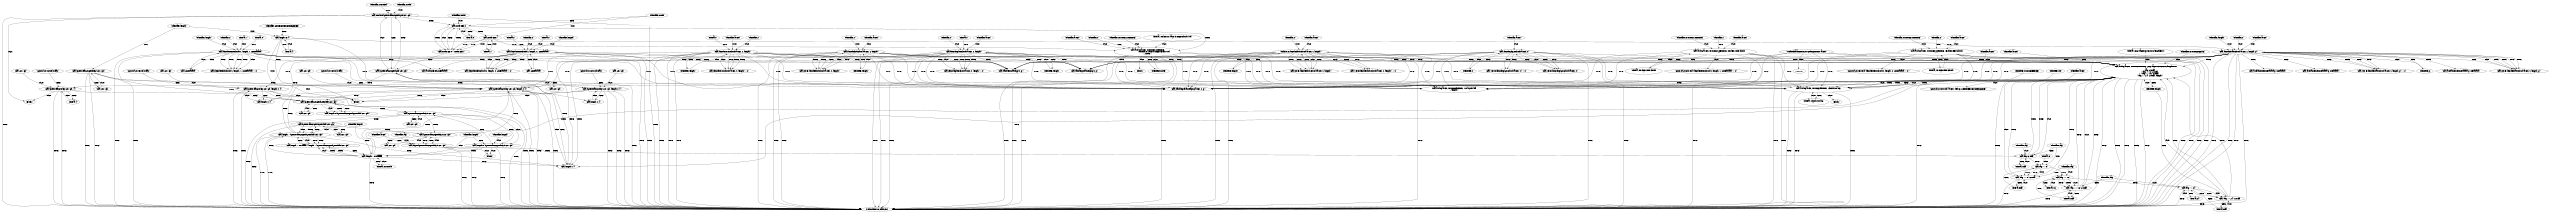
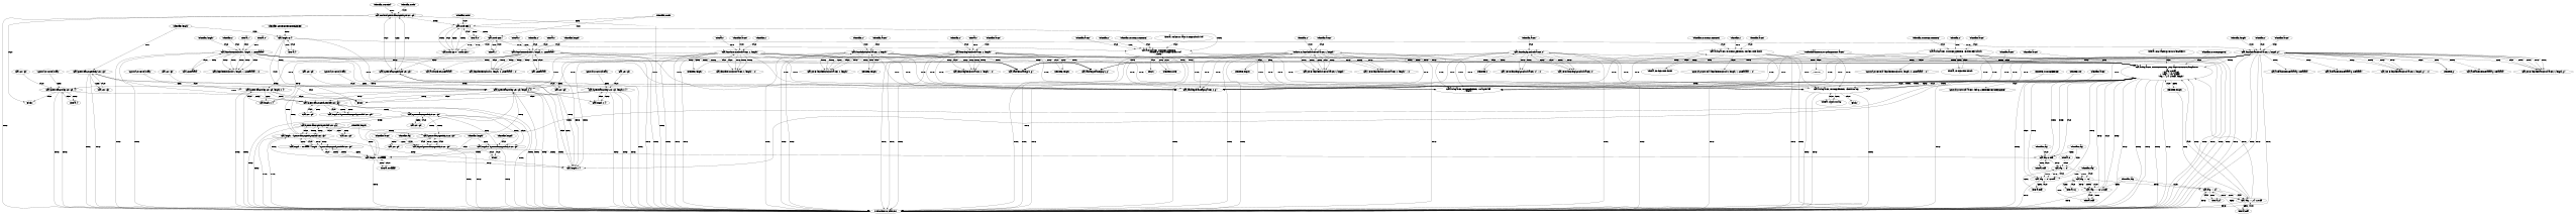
  digraph {
    n1 [label="(Call,av_log(avctx, AV_LOG_ERROR, \"chunk too big\n\"))"]
    n2 [label="(Literal,\"chunk too big\n\")"]
    n3 [label="(MethodReturn,static int)"]
    n4 [label="(Block,)"]
    n5 [label="(Call,decode_idat_chunk(avctx, s, length, p))"]
    n6 [label="(Call,av_log(avctx, AV_LOG_DEBUG, \"png: tag=%c%c%c%c length=%u\n\",\n                (tag & 0xff),\n                ((tag >> 8) & 0xff),\n                ((tag >> 16) & 0xff),\n                ((tag >> 24) & 0xff), length))"]
    n7 [label="(Call,av_frame_set_metadata(p, metadata))"]
    n8 [label="(Call,av_log(avctx, AV_LOG_ERROR, \"%d bytes left\n\", length))"]
    n9 [label="(Call,handle_small_bpp(s, p))"]
    n10 [label="(Call,av_frame_set_metadata(p, metadata))"]
    n11 [label="(Call,(ret = decode_idat_chunk(avctx, s, length, p)) < 0)"]
    n12 [label="(Identifier,p)"]
    n13 [label="(Call,av_frame_set_metadata(p, metadata))"]
    n14 [label="(Call,ret = decode_idat_chunk(avctx, s, length, p))"]
    n15 [label="(Call,handle_p_frame_png(s, p))"]
    n16 [label="(Call,handle_p_frame_apng(avctx, s, p))"]
    n17 [label="(Call,bytestream2_skip(&s->gb, length + 4))"]
    n18 [label="(Call,length + 4)"]
    n19 [label="(Identifier,length)"]
    n20 [label="(ControlStructure,if (avctx->debug & FF_DEBUG_STARTCODE))"]
    n21 [label="(Call,length -= 4)"]
    n22 [label="(Literal,4)"]
    n23 [label="(Block,)"]
    n24 [label="(Call,bytestream2_get_bytes_left(&s->gb))"]
    n25 [label="(Call,av_log(avctx, AV_LOG_WARNING, \"Broken tEXt chunk\n\"))"]
    n26 [label="(ControlStructure,if (decode_text_chunk(s, length, 0, &metadata) < 0))"]
    n27 [label="(Literal,\"Broken tEXt chunk\n\")"]
    n28 [label="(Call,decode_phys_chunk(avctx, s))"]
    n29 [label="(Identifier,s)"]
    n30 [label="(Call,(ret = decode_phys_chunk(avctx, s)) < 0)"]
    n31 [label="(Call,ret = decode_phys_chunk(avctx, s))"]
    n32 [label="(Unknown,decode_ihdr_chunk(avctx, s, length))"]
    n33 [label="(Call,(ret = decode_ihdr_chunk(avctx, s, length)) < 0)"]
    n34 [label="(Identifier,length)"]
    n35 [label="(Call,ret = decode_ihdr_chunk(avctx, s, length))"]
    n36 [label="(Call,av_log(avctx, AV_LOG_WARNING,\n                        \"Unknown value in sTER chunk (%d)\n\", mode))"]
    n37 [label="(Block,)"]
    n38 [label="(Identifier,mode)"]
    n39 [label="(Call,mode == 1)"]
    n40 [label="(Literal,1)"]
    n41 [label="(Call,mode == 0 || mode == 1)"]
    n42 [label="(Call,mode == 0)"]
    n43 [label="(Call,bytestream2_get_byte(&s->gb))"]
    n44 [label="(Literal,0)"]
    n45 [label="(Call,mode = bytestream2_get_byte(&s->gb))"]
    n46 [label="(Block,)"]
    n47 [label="(Call,bytestream2_skip(&s->gb, 4))"]
    n48 [label="(Call,&s->gb)"]
    n49 [label="(Literal,4)"]
    n50 [label="(Call,av_log(avctx, AV_LOG_WARNING, \"Broken zTXt chunk\n\"))"]
    n51 [label="(Literal,\"Broken zTXt chunk\n\")"]
    n52 [label="(ControlStructure,if (decode_text_chunk(s, length, 1, &metadata) < 0))"]
    n53 [label="(Call,decode_fctl_chunk(avctx, s, length))"]
    n54 [label="(Call,ret = decode_fctl_chunk(avctx, s, length))"]
    n55 [label="(Identifier,length)"]
    n56 [label="(Call,(tag >> 24) & 0xff)"]
    n57 [label="(Call,decode_plte_chunk(avctx, s, length))"]
    n58 [label="(Identifier,length)"]
    n59 [label="(Call,decode_plte_chunk(avctx, s, length) < 0)"]
    n60 [label="(Call,decode_trns_chunk(avctx, s, length))"]
    n61 [label="(Identifier,length)"]
    n62 [label="(Call,decode_trns_chunk(avctx, s, length) < 0)"]
    n63 [label="(MethodParameterIn,AVCodecContext *avctx)"]
    1000107
    n65 [label="(Call,tag & 0xff)"]
    n66 [label="(Call,tag >> 8)"]
    n67 [label="(Literal,0xff)"]
    n68 [label="(Call,(tag >> 8) & 0xff)"]
    n69 [label="(Call,tag >> 16)"]
    n70 [label="(Call,tag = bytestream2_get_le32(&s->gb))"]
    n71 [label="(Call,bytestream2_get_le32(&s->gb))"]
    n72 [label="(Block,)"]
    n73 [label="(Call,&s->gb)"]
    n74 [label="(Call,bytestream2_get_bytes_left(&s->gb))"]
    n75 [label="(Call,length > bytestream2_get_bytes_left(&s->gb))"]
    n76 [label="(Call,&s->gb)"]
    n77 [label="(Call,length > 0x7fffffff || length > bytestream2_get_bytes_left(&s->gb))"]
    n78 [label="(Call,bytestream2_get_be32(&s->gb))"]
    n79 [label="(Call,length = bytestream2_get_be32(&s->gb))"]
    n80 [label="(Call,&s->gb)"]
    n81 [label="(Call,length > 0x7fffffff)"]
    n82 [label="(Call,length = bytestream2_get_bytes_left(&s->gb))"]
    n83 [label="(Call,&s->gb)"]
    n84 [label="(Call,bytestream2_skip(&s->gb, length + 4))"]
    n85 [label="(Call,length + 4)"]
    n86 [label="(Call,decode_text_chunk(s, length, 1, &metadata))"]
    n87 [label="(Call,av_dict_free(&metadata))"]
    n88 [label="(Call,&metadata)"]
    n89 [label="(Call,decode_text_chunk(s, length, 1, &metadata) < 0)"]
    n90 [label="(Call,bytestream2_get_be32(&s->gb))"]
    n91 [label="(Call,&s->gb)"]
-   n92 [label="(Literal,0x7mode)"]
+   n92 [label="(Literal,0x7fffffff)"]
    n93 [label="(Call,bytestream2_skip(&s->gb, length + 4))"]
    n94 [label="(Call,length + 4)"]
    n95 [label="(Call,decode_text_chunk(s, length, 0, &metadata))"]
    n96 [label="(Call,&metadata)"]
    n97 [label="(Call,decode_text_chunk(s, length, 0, &metadata) < 0)"]
    n98 [label="(Literal,0xff)"]
    n99 [label="(Call,(tag >> 16) & 0xff)"]
    n100 [label="(Call,tag >> 24)"]
    n101 [label="(Literal,16)"]
    n102 [label="(Literal,8)"]
    n103 [label="(Literal,0xff)"]
    n104 [label="(Literal,24)"]
    n105 [label="(Literal,0xff)"]
    n106 [label="(ControlStructure,break;)"]
    n107 [label="(Literal,0)"]
    n108 [label="(Identifier,avctx)"]
    n109 [label="(Identifier,AV_LOG_WARNING)"]
    n110 [label="(Identifier,tag)"]
    n111 [label="(Identifier,length)"]
    n112 [label="(Identifier,length)"]
    n113 [label="(Identifier,mode)"]
    n114 [label="(Identifier,s)"]
    n115 [label="(Identifier,length)"]
    n116 [label="(Literal,\"Unknown value in sTER chunk (%d)\n\")"]
    n117 [label="(Identifier,tag)"]
    n118 [label="(Identifier,s)"]
    n119 [label="(Identifier,AV_LOG_ERROR)"]
    n120 [label="(Literal,0)"]
    n121 [label="(Identifier,CONFIG_APNG_DECODER)"]
    n122 [label="(Literal,\"png: tag=%c%c%c%c length=%u\n\")"]
    n123 [label="(Identifier,s)"]
    n124 [label="(Identifier,length)"]
    n125 [label="(Call,&s->gb)"]
    n126 [label="(Identifier,avctx)"]
    n127 [label="(Identifier,AV_LOG_WARNING)"]
    n128 [label="(Identifier,s)"]
    n129 [label="(Identifier,avctx)"]
    n130 [label="(Call,&s->gb)"]
    n131 [label="(Identifier,length)"]
    n132 [label="(Identifier,avctx)"]
    n133 [label="(Identifier,ret)"]
    n134 [label="(Identifier,stereo3d)"]
    n135 [label="(Identifier,length)"]
    n136 [label="(Identifier,avctx)"]
    n137 [label="(Identifier,s)"]
    n138 [label="(Identifier,avctx)"]
    n139 [label="(Identifier,s)"]
    n140 [label="(Identifier,AV_LOG_DEBUG)"]
    n141 [label="(Identifier,avctx)"]
    n142 [label="(Identifier,s)"]
    n143 [label="(Identifier,avctx)"]
    n144 [label="(Identifier,avctx)"]
    n145 [label="(Identifier,s)"]
    n146 [label="(Identifier,length)"]
    n147 [label="(Literal,0)"]
    n148 [label="(Literal,0)"]
    n149 [label="(Identifier,avctx)"]
    n150 [label="(Literal,0)"]
    n151 [label="(ControlStructure,break;)"]
    n152 [label="(Identifier,avctx)"]
    n153 [label="(Literal,1)"]
    n154 [label="(ControlStructure,break;)"]
    n155 [label="(Identifier,s)"]
    n156 [label="(Identifier,tag)"]
    n157 [label="(Identifier,AV_LOG_WARNING)"]
    n158 [label="(Identifier,avctx)"]
    n159 [label="(Call,&s->gb)"]
    n160 [label="(Identifier,s)"]
    n161 [label="(Identifier,avctx)"]
    n162 [label="(Identifier,mode)"]
    n163 [label="(Call,&s->gb)"]
    n164 [label="(Identifier,mode)"]
    n165 [label="(Identifier,tag)"]
    n166 [label="(Identifier,tag)"]
    n167 [label="(ControlStructure,break;)"]
    n1 -> n2 [label="CFG: "]
    n1 -> n3 [label="DDG: "]
    n1 -> n3 [label="DDG: "]
    n1 -> n3 [label="DDG: "]
    n1 -> n4 [label="AST: "]
    n2 -> n1 [label="AST: "]
    n5 -> n1 [label="DDG: "]
    n5 -> n3 [label="DDG: "]
    n5 -> n3 [label="DDG: "]
    n5 -> n3 [label="DDG: "]
    n5 -> n3 [label="DDG: "]
    n5 -> n6 [label="DDG: "]
    n5 -> n7 [label="DDG: "]
    n5 -> n8 [label="DDG: "]
    n5 -> n9 [label="DDG: "]
    n5 -> n9 [label="DDG: "]
    n5 -> n10 [label="DDG: "]
    n5 -> n11 [label="DDG: "]
    n5 -> n11 [label="DDG: "]
    n5 -> n11 [label="DDG: "]
    n5 -> n11 [label="DDG: "]
    n5 -> n12 [label="CFG: "]
    n5 -> n13 [label="DDG: "]
    n5 -> n14 [label="AST: "]
    n5 -> n14 [label="DDG: "]
    n5 -> n14 [label="DDG: "]
    n5 -> n14 [label="DDG: "]
    n5 -> n14 [label="DDG: "]
    n5 -> n15 [label="DDG: "]
    n5 -> n15 [label="DDG: "]
    n5 -> n16 [label="DDG: "]
    n5 -> n16 [label="DDG: "]
    n5 -> n16 [label="DDG: "]
    n6 -> n1 [label="DDG: "]
    n6 -> n3 [label="DDG: "]
    n6 -> n3 [label="DDG: "]
    n6 -> n3 [label="DDG: "]
    n6 -> n3 [label="DDG: "]
    n6 -> n3 [label="DDG: "]
    n6 -> n3 [label="DDG: "]
    n6 -> n3 [label="DDG: "]
    n6 -> n8 [label="DDG: "]
    n6 -> n16 [label="DDG: "]
    n6 -> n17 [label="DDG: "]
    n6 -> n18 [label="DDG: "]
    n6 -> n19 [label="CFG: "]
    n6 -> n20 [label="AST: "]
    n12 -> n5 [label="AST: "]
    n14 -> n5 [label="CFG: "]
    n17 -> n3 [label="DDG: "]
    n17 -> n3 [label="DDG: "]
    n17 -> n3 [label="DDG: "]
    n17 -> n18 [label="CFG: "]
    n17 -> n23 [label="AST: "]
    n17 -> n24 [label="DDG: "]
    n18 -> n17 [label="AST: "]
    n19 -> n6 [label="AST: "]
    n19 -> n56 [label="CFG: "]
    n21 -> n5 [label="DDG: "]
    n21 -> n17 [label="DDG: "]
    n21 -> n18 [label="DDG: "]
    n21 -> n22 [label="CFG: "]
    n21 -> n23 [label="AST: "]
    n22 -> n21 [label="AST: "]
    n24 -> n3 [label="DDG: "]
    n24 -> n78 [label="DDG: "]
    n24 -> n82 [label="AST: "]
    n24 -> n82 [label="DDG: "]
    n24 -> n83 [label="CFG: "]
    n25 -> n1 [label="DDG: "]
    n25 -> n3 [label="DDG: "]
    n25 -> n3 [label="DDG: "]
    n25 -> n3 [label="DDG: "]
    n25 -> n6 [label="DDG: "]
    n25 -> n8 [label="DDG: "]
    n25 -> n16 [label="DDG: "]
    n25 -> n26 [label="AST: "]
    n25 -> n27 [label="CFG: "]
    n27 -> n25 [label="AST: "]
    n28 -> n1 [label="DDG: "]
    n28 -> n3 [label="DDG: "]
    n28 -> n3 [label="DDG: "]
    n28 -> n6 [label="DDG: "]
    n28 -> n8 [label="DDG: "]
    n28 -> n9 [label="DDG: "]
-   n28 -> n15 [label="DDG: "]
    n28 -> n16 [label="DDG: "]
    n28 -> n16 [label="DDG: "]
    n28 -> n29 [label="CFG: "]
    n28 -> n30 [label="DDG: "]
    n28 -> n30 [label="DDG: "]
    n28 -> n31 [label="AST: "]
    n28 -> n31 [label="DDG: "]
    n28 -> n31 [label="DDG: "]
    n29 -> n28 [label="AST: "]
    n31 -> n28 [label="CFG: "]
    n32 -> n1 [label="DDG: "]
    n32 -> n3 [label="DDG: "]
    n32 -> n3 [label="DDG: "]
    n32 -> n3 [label="DDG: "]
    n32 -> n6 [label="DDG: "]
    n32 -> n8 [label="DDG: "]
    n32 -> n9 [label="DDG: "]
    n32 -> n15 [label="DDG: "]
    n32 -> n16 [label="DDG: "]
    n32 -> n16 [label="DDG: "]
    n32 -> n33 [label="DDG: "]
    n32 -> n33 [label="DDG: "]
    n32 -> n33 [label="DDG: "]
    n32 -> n34 [label="CFG: "]
    n32 -> n35 [label="AST: "]
    n32 -> n35 [label="DDG: "]
    n32 -> n35 [label="DDG: "]
    n32 -> n35 [label="DDG: "]
    n34 -> n32 [label="AST: "]
    n35 -> n32 [label="CFG: "]
    n36 -> n1 [label="DDG: "]
    n36 -> n3 [label="DDG: "]
    n36 -> n3 [label="DDG: "]
    n36 -> n3 [label="DDG: "]
    n36 -> n3 [label="DDG: "]
    n36 -> n6 [label="DDG: "]
    n36 -> n8 [label="DDG: "]
    n36 -> n16 [label="DDG: "]
    n36 -> n37 [label="AST: "]
    n36 -> n38 [label="CFG: "]
    n38 -> n36 [label="AST: "]
    n39 -> n36 [label="DDG: "]
    n39 -> n40 [label="CFG: "]
    n39 -> n41 [label="AST: "]
    n39 -> n41 [label="DDG: "]
    n39 -> n41 [label="DDG: "]
    n40 -> n39 [label="AST: "]
    n41 -> n42 [label="CFG: "]
    n41 -> n43 [label="CFG: "]
    n42 -> n36 [label="DDG: "]
    n42 -> n39 [label="DDG: "]
    n42 -> n41 [label="AST: "]
    n42 -> n41 [label="DDG: "]
    n42 -> n41 [label="DDG: "]
    n42 -> n44 [label="CFG: "]
    n43 -> n3 [label="DDG: "]
    n43 -> n45 [label="AST: "]
    n43 -> n45 [label="DDG: "]
    n43 -> n47 [label="DDG: "]
    n43 -> n48 [label="CFG: "]
    n44 -> n42 [label="AST: "]
    n45 -> n3 [label="DDG: "]
    n45 -> n3 [label="DDG: "]
    n45 -> n42 [label="DDG: "]
    n45 -> n43 [label="CFG: "]
    n45 -> n46 [label="AST: "]
    n47 -> n3 [label="DDG: "]
    n47 -> n3 [label="DDG: "]
    n47 -> n24 [label="DDG: "]
    n47 -> n46 [label="AST: "]
    n47 -> n49 [label="CFG: "]
    n48 -> n43 [label="AST: "]
    n49 -> n47 [label="AST: "]
    n50 -> n1 [label="DDG: "]
    n50 -> n3 [label="DDG: "]
    n50 -> n3 [label="DDG: "]
    n50 -> n3 [label="DDG: "]
    n50 -> n6 [label="DDG: "]
    n50 -> n8 [label="DDG: "]
    n50 -> n16 [label="DDG: "]
    n50 -> n51 [label="CFG: "]
    n50 -> n52 [label="AST: "]
    n51 -> n50 [label="AST: "]
    n53 -> n1 [label="DDG: "]
    n53 -> n3 [label="DDG: "]
    n53 -> n3 [label="DDG: "]
    n53 -> n3 [label="DDG: "]
    n53 -> n6 [label="DDG: "]
    n53 -> n8 [label="DDG: "]
    n53 -> n9 [label="DDG: "]
    n53 -> n15 [label="DDG: "]
    n53 -> n16 [label="DDG: "]
    n53 -> n16 [label="DDG: "]
    n53 -> n54 [label="AST: "]
    n53 -> n54 [label="DDG: "]
    n53 -> n54 [label="DDG: "]
    n53 -> n54 [label="DDG: "]
    n53 -> n55 [label="CFG: "]
    n54 -> n53 [label="CFG: "]
    n55 -> n53 [label="AST: "]
    n56 -> n3 [label="DDG: "]
    n56 -> n6 [label="AST: "]
    n56 -> n6 [label="DDG: "]
    n56 -> n6 [label="DDG: "]
    n56 -> n105 [label="CFG: "]
    n57 -> n1 [label="DDG: "]
    n57 -> n3 [label="DDG: "]
    n57 -> n3 [label="DDG: "]
    n57 -> n3 [label="DDG: "]
    n57 -> n6 [label="DDG: "]
    n57 -> n8 [label="DDG: "]
    n57 -> n9 [label="DDG: "]
    n57 -> n15 [label="DDG: "]
    n57 -> n16 [label="DDG: "]
    n57 -> n16 [label="DDG: "]
    n57 -> n17 [label="DDG: "]
    n57 -> n18 [label="DDG: "]
    n57 -> n58 [label="CFG: "]
    n57 -> n59 [label="AST: "]
    n57 -> n59 [label="DDG: "]
    n57 -> n59 [label="DDG: "]
    n57 -> n59 [label="DDG: "]
    n58 -> n57 [label="AST: "]
    n60 -> n1 [label="DDG: "]
    n60 -> n3 [label="DDG: "]
    n60 -> n3 [label="DDG: "]
    n60 -> n3 [label="DDG: "]
    n60 -> n6 [label="DDG: "]
    n60 -> n8 [label="DDG: "]
    n60 -> n9 [label="DDG: "]
    n60 -> n15 [label="DDG: "]
    n60 -> n16 [label="DDG: "]
    n60 -> n16 [label="DDG: "]
    n60 -> n17 [label="DDG: "]
    n60 -> n18 [label="DDG: "]
    n60 -> n61 [label="CFG: "]
    n60 -> n62 [label="AST: "]
    n60 -> n62 [label="DDG: "]
    n60 -> n62 [label="DDG: "]
    n60 -> n62 [label="DDG: "]
    n61 -> n60 [label="AST: "]
    n63 -> n1 [label="DDG: "]
    n63 -> n3 [label="DDG: "]
    n63 -> n6 [label="DDG: "]
    n63 -> n8 [label="DDG: "]
    n63 -> n16 [label="DDG: "]
    n63 -> 1000107 [label="AST: "]
    n65 -> n6 [label="AST: "]
    n65 -> n6 [label="DDG: "]
    n65 -> n6 [label="DDG: "]
    n65 -> n66 [label="DDG: "]
    n65 -> n67 [label="CFG: "]
    n66 -> n68 [label="AST: "]
    n66 -> n68 [label="DDG: "]
    n66 -> n68 [label="DDG: "]
    n66 -> n69 [label="DDG: "]
    n67 -> n65 [label="AST: "]
    n68 -> n3 [label="DDG: "]
    n68 -> n6 [label="AST: "]
    n68 -> n6 [label="DDG: "]
    n68 -> n6 [label="DDG: "]
    n68 -> n98 [label="CFG: "]
    n69 -> n99 [label="AST: "]
    n69 -> n99 [label="DDG: "]
    n69 -> n99 [label="DDG: "]
    n69 -> n100 [label="DDG: "]
    n69 -> n101 [label="CFG: "]
    n70 -> n3 [label="DDG: "]
    n70 -> n3 [label="DDG: "]
    n70 -> n65 [label="DDG: "]
    n70 -> n71 [label="CFG: "]
    n70 -> n72 [label="AST: "]
    n71 -> n17 [label="DDG: "]
    n71 -> n70 [label="AST: "]
    n71 -> n70 [label="DDG: "]
    n71 -> n73 [label="CFG: "]
    n73 -> n71 [label="AST: "]
    n74 -> n3 [label="DDG: "]
    n74 -> n71 [label="DDG: "]
    n74 -> n75 [label="AST: "]
    n74 -> n75 [label="DDG: "]
    n74 -> n76 [label="CFG: "]
    n75 -> n3 [label="DDG: "]
    n75 -> n3 [label="DDG: "]
    n75 -> n6 [label="DDG: "]
    n75 -> n17 [label="DDG: "]
    n75 -> n18 [label="DDG: "]
    n75 -> n74 [label="CFG: "]
    n75 -> n77 [label="AST: "]
    n75 -> n77 [label="DDG: "]
    n75 -> n77 [label="DDG: "]
    n76 -> n74 [label="AST: "]
    n77 -> n75 [label="CFG: "]
    n77 -> n81 [label="CFG: "]
    n78 -> n3 [label="DDG: "]
    n78 -> n71 [label="DDG: "]
    n78 -> n74 [label="DDG: "]
    n78 -> n79 [label="AST: "]
    n78 -> n79 [label="DDG: "]
    n78 -> n80 [label="CFG: "]
    n79 -> n3 [label="DDG: "]
    n79 -> n72 [label="AST: "]
    n79 -> n78 [label="CFG: "]
    n79 -> n81 [label="DDG: "]
    n80 -> n78 [label="AST: "]
    n81 -> n3 [label="DDG: "]
    n81 -> n6 [label="DDG: "]
    n81 -> n17 [label="DDG: "]
    n81 -> n18 [label="DDG: "]
    n81 -> n75 [label="DDG: "]
    n81 -> n77 [label="AST: "]
    n81 -> n77 [label="DDG: "]
    n81 -> n77 [label="DDG: "]
    n81 -> n92 [label="CFG: "]
    n82 -> n24 [label="CFG: "]
    n83 -> n24 [label="AST: "]
    n84 -> n3 [label="DDG: "]
    n84 -> n3 [label="DDG: "]
    n84 -> n3 [label="DDG: "]
    n84 -> n23 [label="AST: "]
    n84 -> n24 [label="DDG: "]
    n84 -> n85 [label="CFG: "]
    n85 -> n84 [label="AST: "]
    n86 -> n3 [label="DDG: "]
    n86 -> n3 [label="DDG: "]
    n86 -> n9 [label="DDG: "]
    n86 -> n15 [label="DDG: "]
    n86 -> n16 [label="DDG: "]
    n86 -> n84 [label="DDG: "]
    n86 -> n85 [label="DDG: "]
    n86 -> n87 [label="DDG: "]
    n86 -> n88 [label="CFG: "]
    n86 -> n89 [label="AST: "]
    n86 -> n89 [label="DDG: "]
    n86 -> n89 [label="DDG: "]
    n86 -> n89 [label="DDG: "]
    n86 -> n89 [label="DDG: "]
    n88 -> n86 [label="AST: "]
    n90 -> n3 [label="DDG: "]
    n90 -> n3 [label="DDG: "]
    n90 -> n17 [label="DDG: "]
    n90 -> n23 [label="AST: "]
    n90 -> n24 [label="DDG: "]
    n90 -> n91 [label="CFG: "]
    n91 -> n90 [label="AST: "]
    n92 -> n81 [label="AST: "]
    n93 -> n3 [label="DDG: "]
    n93 -> n3 [label="DDG: "]
    n93 -> n3 [label="DDG: "]
    n93 -> n23 [label="AST: "]
    n93 -> n24 [label="DDG: "]
    n93 -> n94 [label="CFG: "]
    n94 -> n93 [label="AST: "]
    n95 -> n3 [label="DDG: "]
    n95 -> n3 [label="DDG: "]
    n95 -> n9 [label="DDG: "]
    n95 -> n15 [label="DDG: "]
    n95 -> n16 [label="DDG: "]
    n95 -> n87 [label="DDG: "]
    n95 -> n93 [label="DDG: "]
    n95 -> n94 [label="DDG: "]
    n95 -> n96 [label="CFG: "]
    n95 -> n97 [label="AST: "]
    n95 -> n97 [label="DDG: "]
    n95 -> n97 [label="DDG: "]
    n95 -> n97 [label="DDG: "]
    n95 -> n97 [label="DDG: "]
    n96 -> n95 [label="AST: "]
    n98 -> n66 [label="CFG: "]
    n98 -> n68 [label="AST: "]
    n99 -> n3 [label="DDG: "]
    n99 -> n6 [label="AST: "]
    n99 -> n6 [label="DDG: "]
    n99 -> n6 [label="DDG: "]
    n99 -> n103 [label="CFG: "]
    n100 -> n3 [label="DDG: "]
    n100 -> n56 [label="AST: "]
    n100 -> n56 [label="DDG: "]
    n100 -> n56 [label="DDG: "]
    n100 -> n104 [label="CFG: "]
    n101 -> n69 [label="AST: "]
    n102 -> n66 [label="AST: "]
    n103 -> n69 [label="CFG: "]
    n103 -> n99 [label="AST: "]
    n104 -> n100 [label="AST: "]
    n105 -> n56 [label="AST: "]
    n105 -> n100 [label="CFG: "]
    n106 -> n47 [label="CFG: "]
    n107 -> n86 [label="CFG: "]
    n108 -> n6 [label="CFG: "]
    n109 -> n36 [label="AST: "]
    n110 -> n65 [label="AST: "]
    n111 -> n5 [label="AST: "]
    n112 -> n75 [label="AST: "]
    n112 -> n81 [label="CFG: "]
    n113 -> n39 [label="AST: "]
    n113 -> n42 [label="CFG: "]
    n114 -> n25 [label="CFG: "]
    n115 -> n79 [label="CFG: "]
    n115 -> n81 [label="AST: "]
    n116 -> n36 [label="AST: "]
    n117 -> n99 [label="CFG: "]
    n117 -> n100 [label="AST: "]
    n118 -> n5 [label="AST: "]
    n119 -> n1 [label="AST: "]
    n120 -> n95 [label="AST: "]
    n121 -> n21 [label="CFG: "]
    n122 -> n6 [label="AST: "]
    n123 -> n57 [label="AST: "]
    n124 -> n86 [label="AST: "]
    n125 -> n17 [label="AST: "]
    n126 -> n70 [label="CFG: "]
    n127 -> n50 [label="AST: "]
    n128 -> n50 [label="CFG: "]
    n129 -> n50 [label="AST: "]
    n130 -> n93 [label="AST: "]
    n131 -> n21 [label="AST: "]
    n131 -> n90 [label="CFG: "]
    n132 -> n28 [label="AST: "]
    n133 -> n1 [label="CFG: "]
    n134 -> n45 [label="CFG: "]
    n135 -> n79 [label="AST: "]
    n136 -> n36 [label="AST: "]
    n137 -> n60 [label="AST: "]
    n138 -> n25 [label="AST: "]
    n139 -> n32 [label="AST: "]
    n140 -> n6 [label="AST: "]
    n141 -> n53 [label="AST: "]
    n142 -> n53 [label="AST: "]
    n143 -> n5 [label="AST: "]
    n144 -> n6 [label="AST: "]
    n145 -> n86 [label="AST: "]
    n146 -> n95 [label="AST: "]
    n147 -> n60 [label="CFG: "]
    n148 -> n95 [label="CFG: "]
    n149 -> n32 [label="AST: "]
    n150 -> n57 [label="CFG: "]
    n151 -> n84 [label="CFG: "]
    n152 -> n1 [label="AST: "]
    n153 -> n86 [label="AST: "]
    n154 -> n17 [label="CFG: "]
    n155 -> n36 [label="CFG: "]
    n156 -> n70 [label="AST: "]
    n157 -> n25 [label="AST: "]
    n158 -> n60 [label="AST: "]
    n159 -> n84 [label="AST: "]
    n160 -> n95 [label="AST: "]
    n161 -> n57 [label="AST: "]
    n162 -> n42 [label="AST: "]
    n163 -> n47 [label="AST: "]
    n164 -> n45 [label="AST: "]
    n165 -> n65 [label="CFG: "]
    n165 -> n66 [label="AST: "]
    n166 -> n68 [label="CFG: "]
    n166 -> n69 [label="AST: "]
    n167 -> n93 [label="CFG: "]
  }
